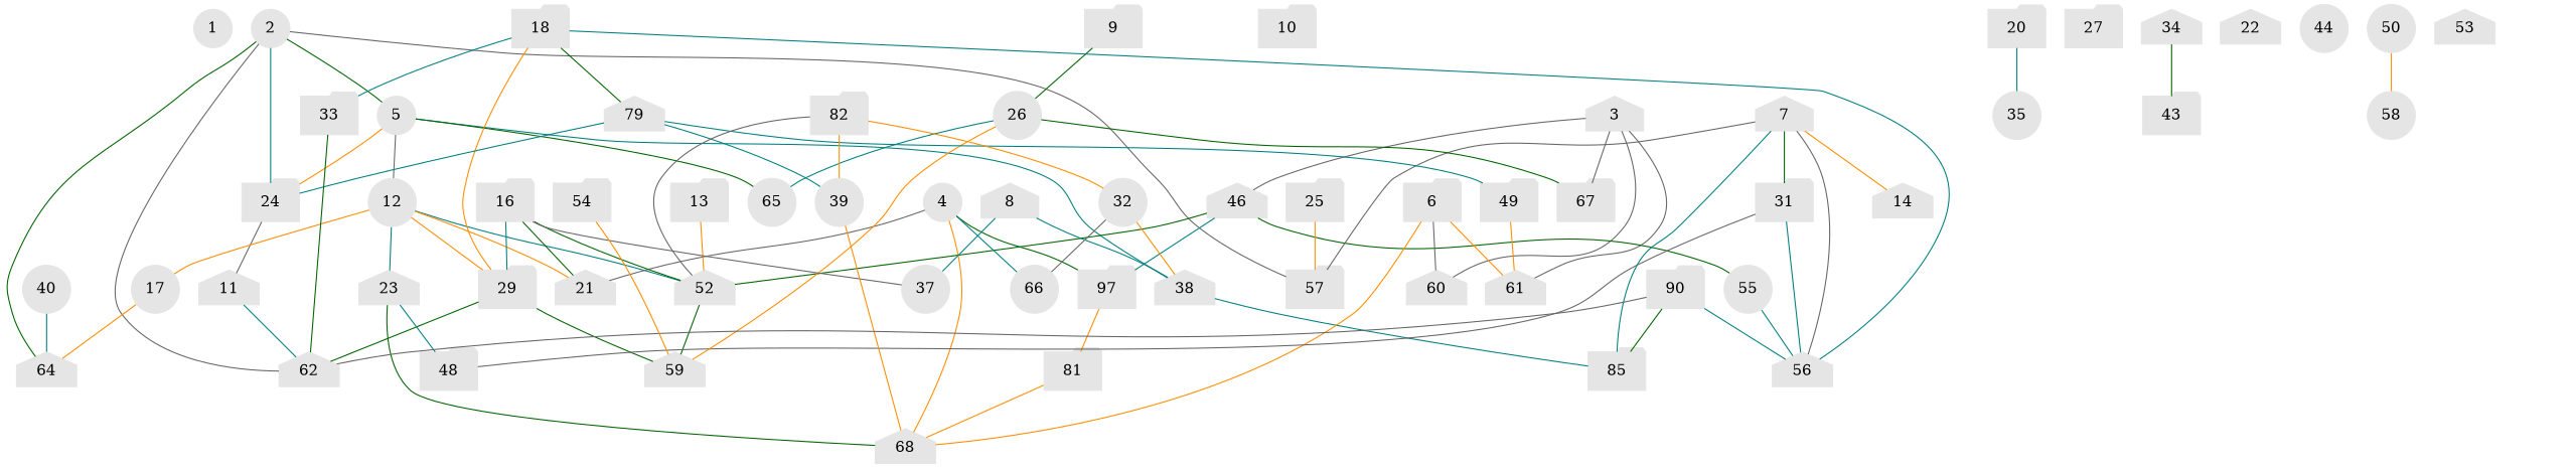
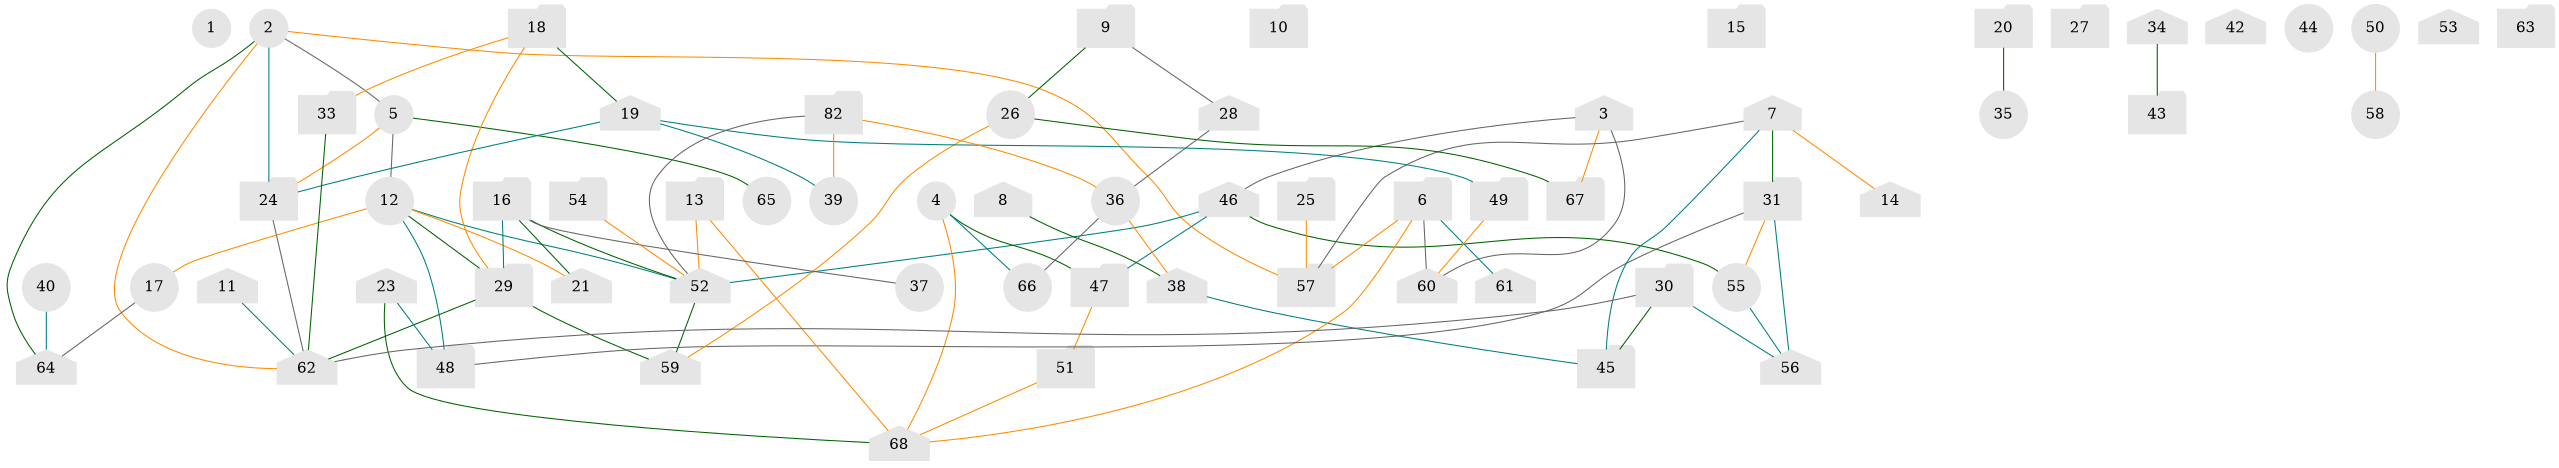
  graph {
    node [color=gray90 shape=folder style=filled]
    edge [color=darkorange]
    1 [shape=circle]
    2 [shape=circle]
    5 [shape=circle]
    24
    57
    62 [shape=house]
    64 [shape=house]
    12 [shape=circle]
    38 [shape=house]
    65 [shape=circle]
    3 [shape=house]
    46 [shape=house]
    60 [shape=house]
    61 [shape=house]
    67
-   47 [label=97]
+   47
    52 [shape=house]
    55 [shape=circle]
    4 [shape=circle]
    21 [shape=house]
    66 [shape=circle]
    68 [shape=house]
-   51 [label=81]
+   51
    17 [shape=circle]
    29
    48
-   45 [label=85]
+   45
    6
    7 [shape=house]
    14 [shape=house]
    31
    56 [shape=house]
    8 [shape=house]
    37 [shape=circle]
    26 [shape=circle]
    9
+   28 [shape=house]
    59 [shape=house]
-   36 [shape=circle label=32]
+   36 [shape=circle]
    10
    11 [shape=house]
    13
+   15
    16
    18
-   19 [shape=house label=79]
+   19 [shape=house]
    33
    39 [shape=circle]
    49
    35 [shape=circle]
    20
    n52 [label=82]
    23 [shape=house]
    25
    27
-   30 [label=90]
+   30
    34 [shape=house]
    43
    40 [shape=circle]
-   42 [shape=house label=22]
+   42 [shape=house]
    44 [shape=circle]
    50 [shape=circle]
    58 [shape=circle]
    53 [shape=house]
    54
-   2 -- 5 [color=darkgreen]
+   63
+   2 -- 5 [color=gray40]
    2 -- 24 [color=teal]
-   2 -- 57 [color=gray40]
-   2 -- 62 [color=gray40]
+   2 -- 57
+   2 -- 62
    2 -- 64 [color=darkgreen]
    5 -- 24
    5 -- 12 [color=gray40]
-   5 -- 38 [color=teal]
    5 -- 65 [color=darkgreen]
-   24 -- 11 [color=gray40]
+   24 -- 62 [color=gray40]
    12 -- 52 [color=teal]
    12 -- 21
    12 -- 17
-   12 -- 29
-   12 -- 23 [color=teal]
+   12 -- 29 [color=darkgreen]
+   12 -- 48 [color=teal]
    38 -- 45 [color=teal]
    3 -- 46 [color=gray40]
    3 -- 60 [color=gray40]
-   3 -- 61 [color=gray40]
-   3 -- 67 [color=gray40]
+   3 -- 67
    46 -- 47 [color=teal]
-   46 -- 52 [color=darkgreen]
+   46 -- 52 [color=teal]
    46 -- 55 [color=darkgreen]
    47 -- 51
    52 -- 59 [color=darkgreen]
    55 -- 56 [color=teal]
    4 -- 47 [color=darkgreen]
-   4 -- 21 [color=gray40]
    4 -- 66 [color=teal]
    4 -- 68
    51 -- 68
-   17 -- 64
+   17 -- 64 [color=gray40]
    29 -- 62 [color=darkgreen]
    29 -- 59 [color=darkgreen]
+   6 -- 57
    6 -- 60 [color=gray40]
-   6 -- 61
+   6 -- 61 [color=teal]
    6 -- 68
    7 -- 57 [color=gray40]
    7 -- 45 [color=teal]
    7 -- 14
    7 -- 31 [color=darkgreen]
-   7 -- 56 [color=gray40]
+   31 -- 55
    31 -- 48 [color=gray40]
    31 -- 56 [color=teal]
-   8 -- 38 [color=teal]
-   8 -- 37 [color=teal]
-   26 -- 65 [color=teal]
+   8 -- 38 [color=darkgreen]
    26 -- 67 [color=darkgreen]
    26 -- 59
    9 -- 26 [color=darkgreen]
+   9 -- 28 [color=gray40]
+   28 -- 36 [color=gray40]
    36 -- 38
    36 -- 66 [color=gray40]
    11 -- 62 [color=teal]
    13 -- 52
    16 -- 52 [color=darkgreen]
    16 -- 21 [color=darkgreen]
    16 -- 29 [color=teal]
    16 -- 37 [color=gray40]
    18 -- 29
-   18 -- 56 [color=teal]
    18 -- 19 [color=darkgreen]
-   18 -- 33 [color=teal]
+   18 -- 33
    19 -- 24 [color=teal]
    19 -- 39 [color=teal]
    19 -- 49 [color=teal]
    33 -- 62 [color=darkgreen]
-   39 -- 68
-   49 -- 61
-   20 -- 35 [color=teal]
+   13 -- 68
+   49 -- 60
+   20 -- 35 [color=darkgreen]
    n52 -- 52 [color=gray40]
    n52 -- 36
    n52 -- 39
    23 -- 68 [color=darkgreen]
    23 -- 48 [color=teal]
    25 -- 57
    30 -- 62 [color=gray40]
    30 -- 45 [color=darkgreen]
    30 -- 56 [color=teal]
    34 -- 43 [color=darkgreen]
    40 -- 64 [color=teal]
    50 -- 58
-   54 -- 59
+   54 -- 52
  }
